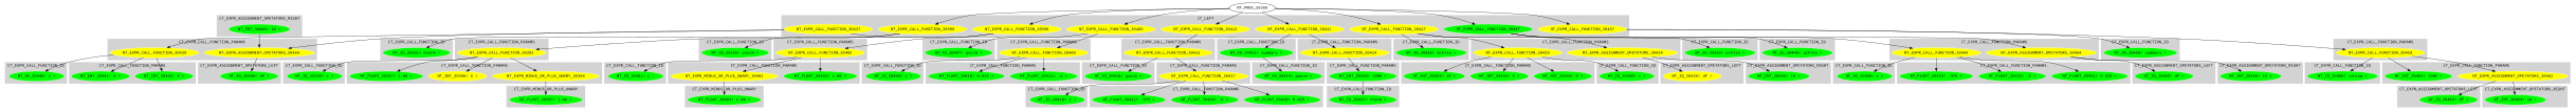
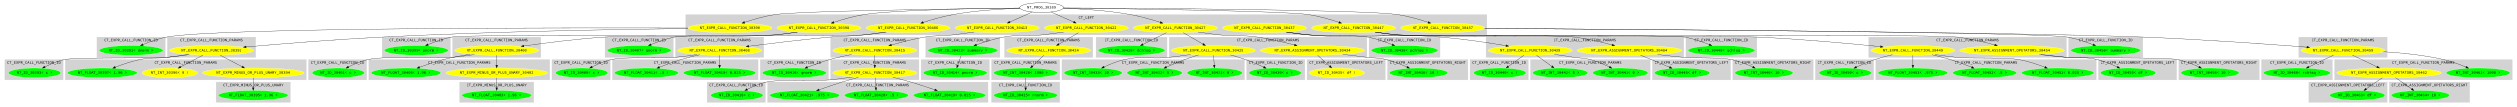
  digraph {
    fontname="Source Code Pro"
    node [color=white fillcolor=green fontname="Source Code Pro" style=filled]
    edge [fontname="Source Code Pro"]
    NT_EXPR_CALL_FUNCTION_30390 [fillcolor=yellow]
    NT_EXPR_CALL_FUNCTION_30398 [fillcolor=yellow]
    NT_EXPR_CALL_FUNCTION_30406 [fillcolor=yellow]
    NT_EXPR_CALL_FUNCTION_30413 [fillcolor=yellow]
    NT_EXPR_CALL_FUNCTION_30422 [fillcolor=yellow]
    NT_EXPR_CALL_FUNCTION_30427 [fillcolor=yellow]
    NT_EXPR_CALL_FUNCTION_30437 [fillcolor=yellow]
-   NT_EXPR_CALL_FUNCTION_30447
+   NT_EXPR_CALL_FUNCTION_30447 [fillcolor=yellow]
    NT_EXPR_CALL_FUNCTION_30457 [fillcolor=yellow]
    "NT_ID_30391< dnorm >"
    NT_EXPR_CALL_FUNCTION_30392 [fillcolor=yellow]
    "NT_ID_30393< c >"
    NT_EXPR_MINUS_OR_PLUS_UNARY_30394 [fillcolor=yellow]
    "NT_INT_30396< 0 >" [fillcolor=yellow]
    "NT_FLOAT_30397< 1.96 >"
    "NT_FLOAT_30395< 1.96 >"
    "NT_ID_30399< pnorm >"
    NT_EXPR_CALL_FUNCTION_30400 [fillcolor=yellow]
    "NT_ID_30401< c >"
    NT_EXPR_MINUS_OR_PLUS_UNARY_30402 [fillcolor=yellow]
    "NT_FLOAT_30405< 1.96 >"
    "NT_FLOAT_30403< 1.96 >"
    "NT_ID_30407< qnorm >"
    NT_EXPR_CALL_FUNCTION_30408 [fillcolor=yellow]
    "NT_ID_30409< c >"
    "NT_FLOAT_30410< 0.025 >"
    "NT_FLOAT_30411< .5 >"
    "NT_ID_30414< pnorm >"
    NT_EXPR_CALL_FUNCTION_30415 [fillcolor=yellow]
    "NT_ID_30416< qnorm >"
    NT_EXPR_CALL_FUNCTION_30417 [fillcolor=yellow]
    "NT_ID_30418< c >"
    "NT_FLOAT_30419< 0.025 >"
    "NT_FLOAT_30420< .5 >"
    "NT_FLOAT_30421< .975 >"
    "NT_ID_30423< summary >"
    NT_EXPR_CALL_FUNCTION_30424 [fillcolor=yellow]
    "NT_ID_30425< rnorm >"
    "NT_INT_30431< 0 >"
    "NT_INT_30432< 5 >"
    "NT_INT_30433< 10 >"
    "NT_INT_30426< 1000 >"
    "NT_ID_30428< dchisq >"
    NT_EXPR_CALL_FUNCTION_30429 [fillcolor=yellow]
    NT_EXPR_ASSIGNMENT_OPETATORS_30434 [fillcolor=yellow]
    "NT_ID_30430< c >"
    "NT_ID_30435< df >" [fillcolor=yellow]
    "NT_INT_30436< 10 >"
    "NT_ID_30438< pchisq >"
    NT_EXPR_CALL_FUNCTION_30439 [fillcolor=yellow]
    n51 [fillcolor=yellow label=NT_EXPR_ASSIGNMENT_OPETATORS_30484]
    "NT_ID_30440< c >"
    "NT_INT_30441< 0 >"
    "NT_INT_30442< 5 >"
    "NT_ID_30445< df >"
    "NT_INT_30446< 10 >"
    "NT_ID_30448< qchisq >"
    NT_EXPR_CALL_FUNCTION_30449 [fillcolor=yellow]
    NT_EXPR_ASSIGNMENT_OPETATORS_30454 [fillcolor=yellow]
    "NT_ID_30450< c >"
    "NT_FLOAT_30451< 0.025 >"
    "NT_FLOAT_30452< .5 >"
    "NT_FLOAT_30453< .975 >"
    "NT_ID_30455< df >"
    "NT_INT_30456< 10 >"
    "NT_ID_30458< summary >"
    NT_EXPR_CALL_FUNCTION_30459 [fillcolor=yellow]
    "NT_ID_30460< rchisq >"
    "NT_INT_30461< 1000 >"
    NT_EXPR_ASSIGNMENT_OPETATORS_30462 [fillcolor=yellow]
    "NT_ID_30463< df >"
    "NT_INT_30464< 10 >"
    NT_PROG_30389 [color="" fillcolor="" style=""]
    subgraph cluster_1 {
      color=lightgrey
      label=CT_LEFT
      style=filled
      NT_EXPR_CALL_FUNCTION_30390
      NT_EXPR_CALL_FUNCTION_30398
      NT_EXPR_CALL_FUNCTION_30406
      NT_EXPR_CALL_FUNCTION_30413
      NT_EXPR_CALL_FUNCTION_30422
      NT_EXPR_CALL_FUNCTION_30427
      NT_EXPR_CALL_FUNCTION_30437
      NT_EXPR_CALL_FUNCTION_30447
      NT_EXPR_CALL_FUNCTION_30457
    }
    subgraph cluster_2 {
      color=lightgrey
      label=CT_EXPR_CALL_FUNCTION_ID
      style=filled
      "NT_ID_30391< dnorm >"
    }
    subgraph cluster_3 {
      color=lightgrey
      label=CT_EXPR_CALL_FUNCTION_PARAMS
      style=filled
      NT_EXPR_CALL_FUNCTION_30392
    }
    subgraph cluster_4 {
      color=lightgrey
      label=CT_EXPR_CALL_FUNCTION_ID
      style=filled
      "NT_ID_30393< c >"
    }
    subgraph cluster_5 {
      color=lightgrey
      label=CT_EXPR_CALL_FUNCTION_PARAMS
      style=filled
      NT_EXPR_MINUS_OR_PLUS_UNARY_30394
      "NT_INT_30396< 0 >"
      "NT_FLOAT_30397< 1.96 >"
    }
    subgraph cluster_6 {
      color=lightgrey
      label=CT_EXPR_MINUS_OR_PLUS_UNARY
      style=filled
      "NT_FLOAT_30395< 1.96 >"
    }
    subgraph cluster_7 {
      color=lightgrey
      label=CT_EXPR_CALL_FUNCTION_ID
      style=filled
      "NT_ID_30399< pnorm >"
    }
    subgraph cluster_8 {
      color=lightgrey
      label=CT_EXPR_CALL_FUNCTION_PARAMS
      style=filled
      NT_EXPR_CALL_FUNCTION_30400
    }
    subgraph cluster_9 {
      color=lightgrey
      label=CT_EXPR_CALL_FUNCTION_ID
      style=filled
      "NT_ID_30401< c >"
    }
    subgraph cluster_10 {
      color=lightgrey
      label=CT_EXPR_CALL_FUNCTION_PARAMS
      style=filled
      NT_EXPR_MINUS_OR_PLUS_UNARY_30402
      "NT_FLOAT_30405< 1.96 >"
    }
    subgraph cluster_11 {
      color=lightgrey
      label=CT_EXPR_MINUS_OR_PLUS_UNARY
      style=filled
      "NT_FLOAT_30403< 1.96 >"
    }
    subgraph cluster_12 {
      color=lightgrey
      label=CT_EXPR_CALL_FUNCTION_ID
      style=filled
      "NT_ID_30407< qnorm >"
    }
    subgraph cluster_13 {
      color=lightgrey
      label=CT_EXPR_CALL_FUNCTION_PARAMS
      style=filled
      NT_EXPR_CALL_FUNCTION_30408
    }
    subgraph cluster_14 {
      color=lightgrey
      label=CT_EXPR_CALL_FUNCTION_ID
      style=filled
      "NT_ID_30409< c >"
    }
    subgraph cluster_15 {
      color=lightgrey
      label=CT_EXPR_CALL_FUNCTION_PARAMS
      style=filled
      "NT_FLOAT_30410< 0.025 >"
      "NT_FLOAT_30411< .5 >"
    }
    subgraph cluster_16 {
      color=lightgrey
      label=CT_EXPR_CALL_FUNCTION_ID
      style=filled
      "NT_ID_30414< pnorm >"
    }
    subgraph cluster_17 {
      color=lightgrey
      label=CT_EXPR_CALL_FUNCTION_PARAMS
      style=filled
      NT_EXPR_CALL_FUNCTION_30415
    }
    subgraph cluster_18 {
      color=lightgrey
      label=CT_EXPR_CALL_FUNCTION_ID
      style=filled
      "NT_ID_30416< qnorm >"
    }
    subgraph cluster_19 {
      color=lightgrey
      label=CT_EXPR_CALL_FUNCTION_PARAMS
      style=filled
      NT_EXPR_CALL_FUNCTION_30417
    }
    subgraph cluster_20 {
      color=lightgrey
      label=CT_EXPR_CALL_FUNCTION_ID
      style=filled
      "NT_ID_30418< c >"
    }
    subgraph cluster_21 {
      color=lightgrey
      label=CT_EXPR_CALL_FUNCTION_PARAMS
      style=filled
      "NT_FLOAT_30419< 0.025 >"
      "NT_FLOAT_30420< .5 >"
      "NT_FLOAT_30421< .975 >"
    }
    subgraph cluster_22 {
      color=lightgrey
      label=CT_EXPR_CALL_FUNCTION_ID
      style=filled
      "NT_ID_30423< summary >"
    }
    subgraph cluster_23 {
      color=lightgrey
      label=CT_EXPR_CALL_FUNCTION_PARAMS
      style=filled
      NT_EXPR_CALL_FUNCTION_30424
    }
    subgraph cluster_24 {
      color=lightgrey
      label=CT_EXPR_CALL_FUNCTION_ID
      style=filled
      "NT_ID_30425< rnorm >"
    }
    subgraph cluster_25 {
      color=lightgrey
      label=CT_EXPR_CALL_FUNCTION_PARAMS
      style=filled
      "NT_INT_30431< 0 >"
      "NT_INT_30432< 5 >"
      "NT_INT_30433< 10 >"
    }
    subgraph cluster_26 {
      color=lightgrey
      label=CT_EXPR_CALL_FUNCTION_PARAMS
      style=filled
      "NT_INT_30426< 1000 >"
    }
    subgraph cluster_27 {
      color=lightgrey
      label=CT_EXPR_CALL_FUNCTION_ID
      style=filled
      "NT_ID_30428< dchisq >"
    }
    subgraph cluster_28 {
      color=lightgrey
      label=CT_EXPR_CALL_FUNCTION_PARAMS
      style=filled
      NT_EXPR_CALL_FUNCTION_30429
      NT_EXPR_ASSIGNMENT_OPETATORS_30434
    }
    subgraph cluster_29 {
      color=lightgrey
      label=CT_EXPR_CALL_FUNCTION_ID
      style=filled
      "NT_ID_30430< c >"
    }
    subgraph cluster_30 {
      color=lightgrey
      label=CT_EXPR_ASSIGNMENT_OPETATORS_LEFT
      style=filled
      "NT_ID_30435< df >"
    }
    subgraph cluster_31 {
      color=lightgrey
      label=CT_EXPR_ASSIGNMENT_OPETATORS_RIGHT
      style=filled
      "NT_INT_30436< 10 >"
    }
    subgraph cluster_32 {
      color=lightgrey
      label=CT_EXPR_CALL_FUNCTION_ID
      style=filled
      "NT_ID_30438< pchisq >"
    }
    subgraph cluster_33 {
      color=lightgrey
      label=CT_EXPR_CALL_FUNCTION_PARAMS
      style=filled
      NT_EXPR_CALL_FUNCTION_30439
      n51
    }
    subgraph cluster_34 {
      color=lightgrey
      label=CT_EXPR_CALL_FUNCTION_ID
      style=filled
      "NT_ID_30440< c >"
    }
    subgraph cluster_35 {
      color=lightgrey
      label=CT_EXPR_CALL_FUNCTION_PARAMS
      style=filled
      "NT_INT_30441< 0 >"
      "NT_INT_30442< 5 >"
    }
    subgraph cluster_36 {
      color=lightgrey
      label=CT_EXPR_ASSIGNMENT_OPETATORS_LEFT
      style=filled
      "NT_ID_30445< df >"
    }
    subgraph cluster_37 {
      color=lightgrey
      label=CT_EXPR_ASSIGNMENT_OPETATORS_RIGHT
      style=filled
      "NT_INT_30446< 10 >"
    }
    subgraph cluster_38 {
      color=lightgrey
      label=CT_EXPR_CALL_FUNCTION_ID
      style=filled
      "NT_ID_30448< qchisq >"
    }
    subgraph cluster_39 {
      color=lightgrey
      label=CT_EXPR_CALL_FUNCTION_PARAMS
      style=filled
      NT_EXPR_CALL_FUNCTION_30449
      NT_EXPR_ASSIGNMENT_OPETATORS_30454
    }
    subgraph cluster_40 {
      color=lightgrey
      label=CT_EXPR_CALL_FUNCTION_ID
      style=filled
      "NT_ID_30450< c >"
    }
    subgraph cluster_41 {
      color=lightgrey
      label=CT_EXPR_CALL_FUNCTION_PARAMS
      style=filled
      "NT_FLOAT_30451< 0.025 >"
      "NT_FLOAT_30452< .5 >"
      "NT_FLOAT_30453< .975 >"
    }
    subgraph cluster_42 {
      color=lightgrey
      label=CT_EXPR_ASSIGNMENT_OPETATORS_LEFT
      style=filled
      "NT_ID_30455< df >"
    }
    subgraph cluster_43 {
      color=lightgrey
      label=CT_EXPR_ASSIGNMENT_OPETATORS_RIGHT
      style=filled
      "NT_INT_30456< 10 >"
    }
    subgraph cluster_44 {
      color=lightgrey
      label=CT_EXPR_CALL_FUNCTION_ID
      style=filled
      "NT_ID_30458< summary >"
    }
    subgraph cluster_45 {
      color=lightgrey
      label=CT_EXPR_CALL_FUNCTION_PARAMS
      style=filled
      NT_EXPR_CALL_FUNCTION_30459
    }
    subgraph cluster_46 {
      color=lightgrey
      label=CT_EXPR_CALL_FUNCTION_ID
      style=filled
      "NT_ID_30460< rchisq >"
    }
    subgraph cluster_47 {
      color=lightgrey
      label=CT_EXPR_CALL_FUNCTION_PARAMS
      style=filled
      "NT_INT_30461< 1000 >"
      NT_EXPR_ASSIGNMENT_OPETATORS_30462
    }
    subgraph cluster_48 {
      color=lightgrey
      label=CT_EXPR_ASSIGNMENT_OPETATORS_LEFT
      style=filled
      "NT_ID_30463< df >"
    }
    subgraph cluster_49 {
      color=lightgrey
      label=CT_EXPR_ASSIGNMENT_OPETATORS_RIGHT
      style=filled
      "NT_INT_30464< 10 >"
    }
    NT_EXPR_CALL_FUNCTION_30390 -> "NT_ID_30391< dnorm >"
    NT_EXPR_CALL_FUNCTION_30390 -> NT_EXPR_CALL_FUNCTION_30392
    NT_EXPR_CALL_FUNCTION_30398 -> "NT_ID_30399< pnorm >"
    NT_EXPR_CALL_FUNCTION_30398 -> NT_EXPR_CALL_FUNCTION_30400
    NT_EXPR_CALL_FUNCTION_30406 -> "NT_ID_30407< qnorm >"
    NT_EXPR_CALL_FUNCTION_30406 -> NT_EXPR_CALL_FUNCTION_30408
    NT_EXPR_CALL_FUNCTION_30413 -> NT_EXPR_CALL_FUNCTION_30415
    NT_EXPR_CALL_FUNCTION_30422 -> "NT_ID_30423< summary >"
    NT_EXPR_CALL_FUNCTION_30422 -> NT_EXPR_CALL_FUNCTION_30424
    NT_EXPR_CALL_FUNCTION_30427 -> "NT_ID_30428< dchisq >"
    NT_EXPR_CALL_FUNCTION_30427 -> NT_EXPR_CALL_FUNCTION_30429
    NT_EXPR_CALL_FUNCTION_30427 -> NT_EXPR_ASSIGNMENT_OPETATORS_30434
    NT_EXPR_CALL_FUNCTION_30437 -> "NT_ID_30438< pchisq >"
    NT_EXPR_CALL_FUNCTION_30437 -> NT_EXPR_CALL_FUNCTION_30439
    NT_EXPR_CALL_FUNCTION_30437 -> n51
    NT_EXPR_CALL_FUNCTION_30447 -> "NT_ID_30448< qchisq >"
    NT_EXPR_CALL_FUNCTION_30447 -> NT_EXPR_CALL_FUNCTION_30449
    NT_EXPR_CALL_FUNCTION_30447 -> NT_EXPR_ASSIGNMENT_OPETATORS_30454
    NT_EXPR_CALL_FUNCTION_30457 -> "NT_ID_30458< summary >"
    NT_EXPR_CALL_FUNCTION_30457 -> NT_EXPR_CALL_FUNCTION_30459
    NT_EXPR_CALL_FUNCTION_30392 -> "NT_ID_30393< c >"
    NT_EXPR_CALL_FUNCTION_30392 -> NT_EXPR_MINUS_OR_PLUS_UNARY_30394
    NT_EXPR_CALL_FUNCTION_30392 -> "NT_INT_30396< 0 >"
    NT_EXPR_CALL_FUNCTION_30392 -> "NT_FLOAT_30397< 1.96 >"
    NT_EXPR_MINUS_OR_PLUS_UNARY_30394 -> "NT_FLOAT_30395< 1.96 >"
    NT_EXPR_CALL_FUNCTION_30400 -> "NT_ID_30401< c >"
    NT_EXPR_CALL_FUNCTION_30400 -> NT_EXPR_MINUS_OR_PLUS_UNARY_30402
    NT_EXPR_CALL_FUNCTION_30400 -> "NT_FLOAT_30405< 1.96 >"
    NT_EXPR_MINUS_OR_PLUS_UNARY_30402 -> "NT_FLOAT_30403< 1.96 >"
    NT_EXPR_CALL_FUNCTION_30408 -> "NT_ID_30409< c >"
    NT_EXPR_CALL_FUNCTION_30408 -> "NT_FLOAT_30410< 0.025 >"
    NT_EXPR_CALL_FUNCTION_30408 -> "NT_FLOAT_30411< .5 >"
    NT_EXPR_CALL_FUNCTION_30415 -> "NT_ID_30416< qnorm >"
    NT_EXPR_CALL_FUNCTION_30415 -> NT_EXPR_CALL_FUNCTION_30417
    NT_EXPR_CALL_FUNCTION_30417 -> "NT_ID_30418< c >"
    NT_EXPR_CALL_FUNCTION_30417 -> "NT_FLOAT_30419< 0.025 >"
    NT_EXPR_CALL_FUNCTION_30417 -> "NT_FLOAT_30420< .5 >"
    NT_EXPR_CALL_FUNCTION_30417 -> "NT_FLOAT_30421< .975 >"
    "NT_ID_30423< summary >" -> "NT_ID_30414< pnorm >"
    NT_EXPR_CALL_FUNCTION_30424 -> "NT_INT_30426< 1000 >"
    "NT_INT_30426< 1000 >" -> "NT_ID_30425< rnorm >"
    NT_EXPR_CALL_FUNCTION_30429 -> "NT_INT_30431< 0 >"
    NT_EXPR_CALL_FUNCTION_30429 -> "NT_INT_30432< 5 >"
    NT_EXPR_CALL_FUNCTION_30429 -> "NT_INT_30433< 10 >"
    NT_EXPR_CALL_FUNCTION_30429 -> "NT_ID_30430< c >"
    NT_EXPR_ASSIGNMENT_OPETATORS_30434 -> "NT_ID_30435< df >"
    NT_EXPR_ASSIGNMENT_OPETATORS_30434 -> "NT_INT_30436< 10 >"
    NT_EXPR_CALL_FUNCTION_30439 -> "NT_ID_30440< c >"
    NT_EXPR_CALL_FUNCTION_30439 -> "NT_INT_30441< 0 >"
    NT_EXPR_CALL_FUNCTION_30439 -> "NT_INT_30442< 5 >"
    n51 -> "NT_ID_30445< df >"
-   "NT_INT_30446< 10 >" -> n51
+   n51 -> "NT_INT_30446< 10 >"
    NT_EXPR_CALL_FUNCTION_30449 -> "NT_ID_30450< c >"
    NT_EXPR_CALL_FUNCTION_30449 -> "NT_FLOAT_30451< 0.025 >"
    NT_EXPR_CALL_FUNCTION_30449 -> "NT_FLOAT_30452< .5 >"
    NT_EXPR_CALL_FUNCTION_30449 -> "NT_FLOAT_30453< .975 >"
    NT_EXPR_ASSIGNMENT_OPETATORS_30454 -> "NT_ID_30455< df >"
    NT_EXPR_ASSIGNMENT_OPETATORS_30454 -> "NT_INT_30456< 10 >"
    NT_EXPR_CALL_FUNCTION_30459 -> "NT_ID_30460< rchisq >"
    NT_EXPR_CALL_FUNCTION_30459 -> "NT_INT_30461< 1000 >"
    NT_EXPR_CALL_FUNCTION_30459 -> NT_EXPR_ASSIGNMENT_OPETATORS_30462
    NT_EXPR_ASSIGNMENT_OPETATORS_30462 -> "NT_ID_30463< df >"
    NT_EXPR_ASSIGNMENT_OPETATORS_30462 -> "NT_INT_30464< 10 >"
    NT_PROG_30389 -> NT_EXPR_CALL_FUNCTION_30390
    NT_PROG_30389 -> NT_EXPR_CALL_FUNCTION_30398
    NT_PROG_30389 -> NT_EXPR_CALL_FUNCTION_30406
    NT_PROG_30389 -> NT_EXPR_CALL_FUNCTION_30413
    NT_PROG_30389 -> NT_EXPR_CALL_FUNCTION_30422
    NT_PROG_30389 -> NT_EXPR_CALL_FUNCTION_30427
    NT_PROG_30389 -> NT_EXPR_CALL_FUNCTION_30447
    NT_PROG_30389 -> NT_EXPR_CALL_FUNCTION_30457
  }
